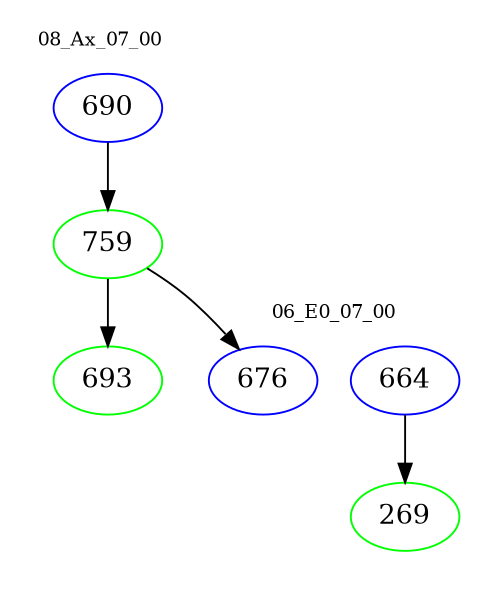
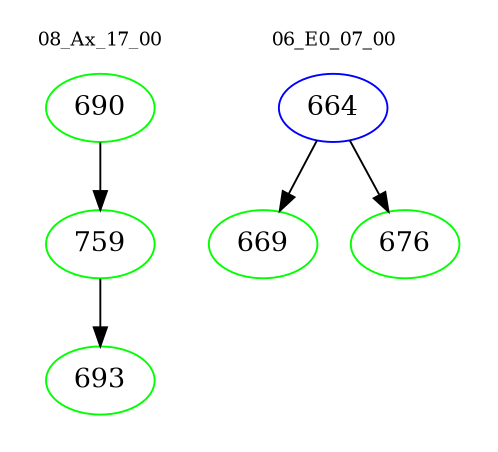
  digraph {
    node [color=blue]
    edge [color=black]
-   n1 [label=690]
+   n1 [color=green label=690]
    n2 [color=green label=759]
    n3 [color=green label=693]
    n4 [label=664]
-   n5 [color=green label=269]
-   n6 [label=676]
+   n5 [color=green label=669]
+   n6 [color=green label=676]
    subgraph cluster_1 {
      color=white
      fontsize=10
-     label="08_Ax_07_00"
+     label="08_Ax_17_00"
      n1
      n2
      n3
    }
    subgraph cluster_2 {
      color=white
      fontsize=10
      label="06_E0_07_00"
      n4
      n5
      n6
    }
    n1 -> n2
    n2 -> n3
    n4 -> n5
-   n2 -> n6
+   n4 -> n6
  }
